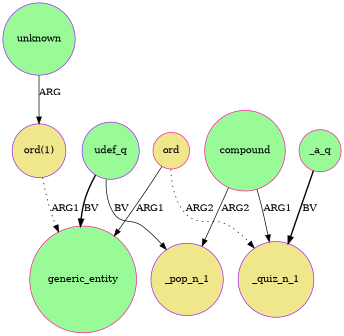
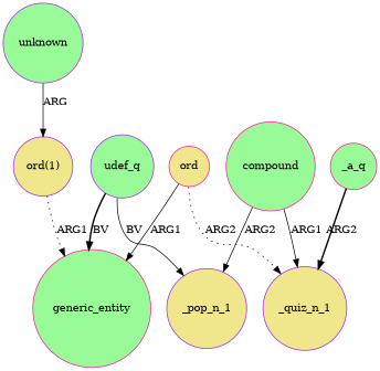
  digraph {
    node [color=purple fillcolor=palegreen shape=circle style=filled]
    edge [style=solid]
    "ord(1)" [fillcolor=khaki]
    generic_entity [color=deeppink]
    compound [color=deeppink]
    _pop_n_1 [fillcolor=khaki]
    _quiz_n_1 [fillcolor=khaki]
    udef_q
    unknown
    n8 [color=deeppink fillcolor=khaki label=ord]
    _a_q [color=deeppink]
    "ord(1)" -> generic_entity [label=ARG1 style=dotted]
    compound -> _pop_n_1 [label=ARG2]
    compound -> _quiz_n_1 [label=ARG1]
    udef_q -> generic_entity [label=BV style=bold]
    udef_q -> _pop_n_1 [label=BV]
    unknown -> "ord(1)" [label=ARG]
    n8 -> generic_entity [label=ARG1]
    n8 -> _quiz_n_1 [label=ARG2 style=dotted]
-   _a_q -> _quiz_n_1 [label=BV style=bold]
+   _a_q -> _quiz_n_1 [label=ARG2 style=bold]
  }
